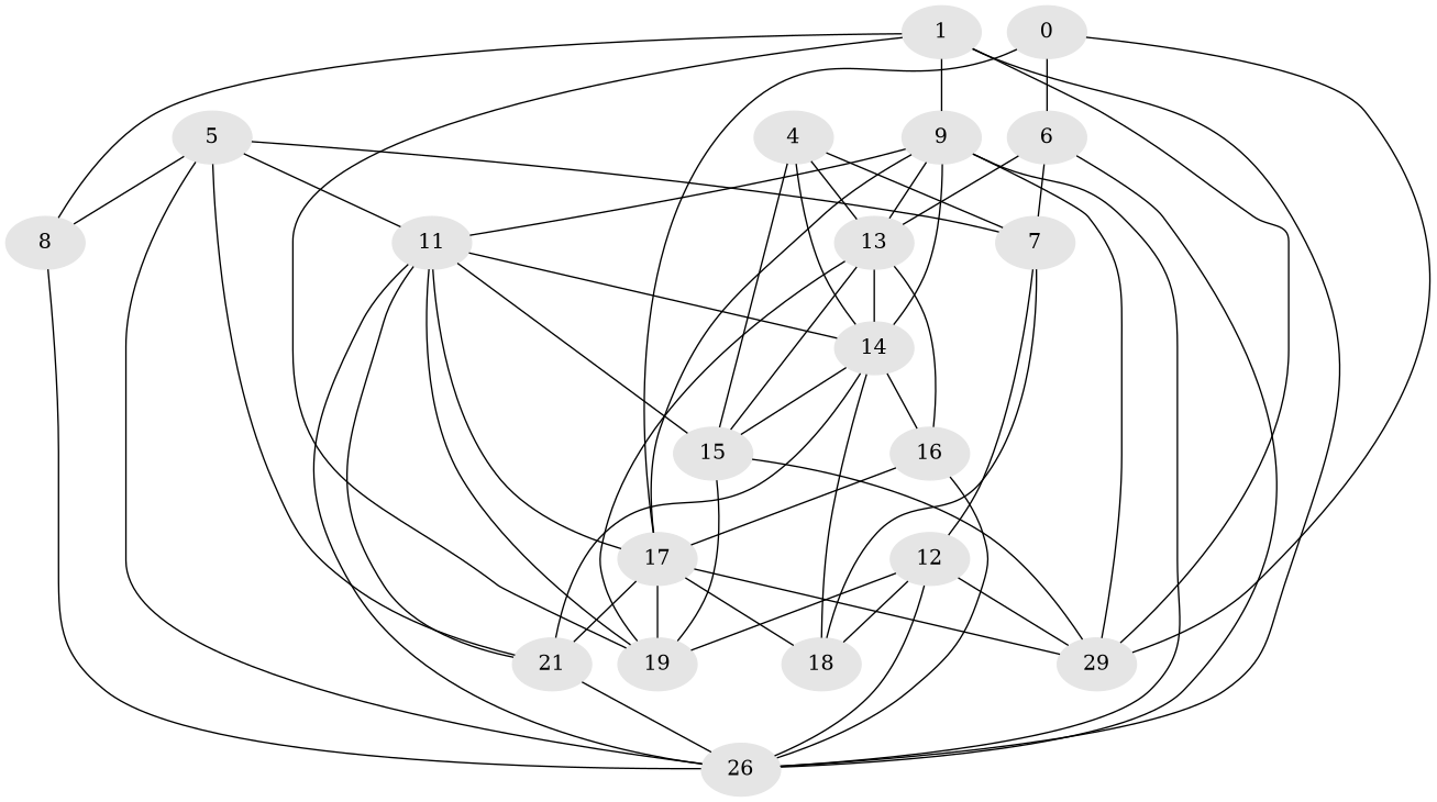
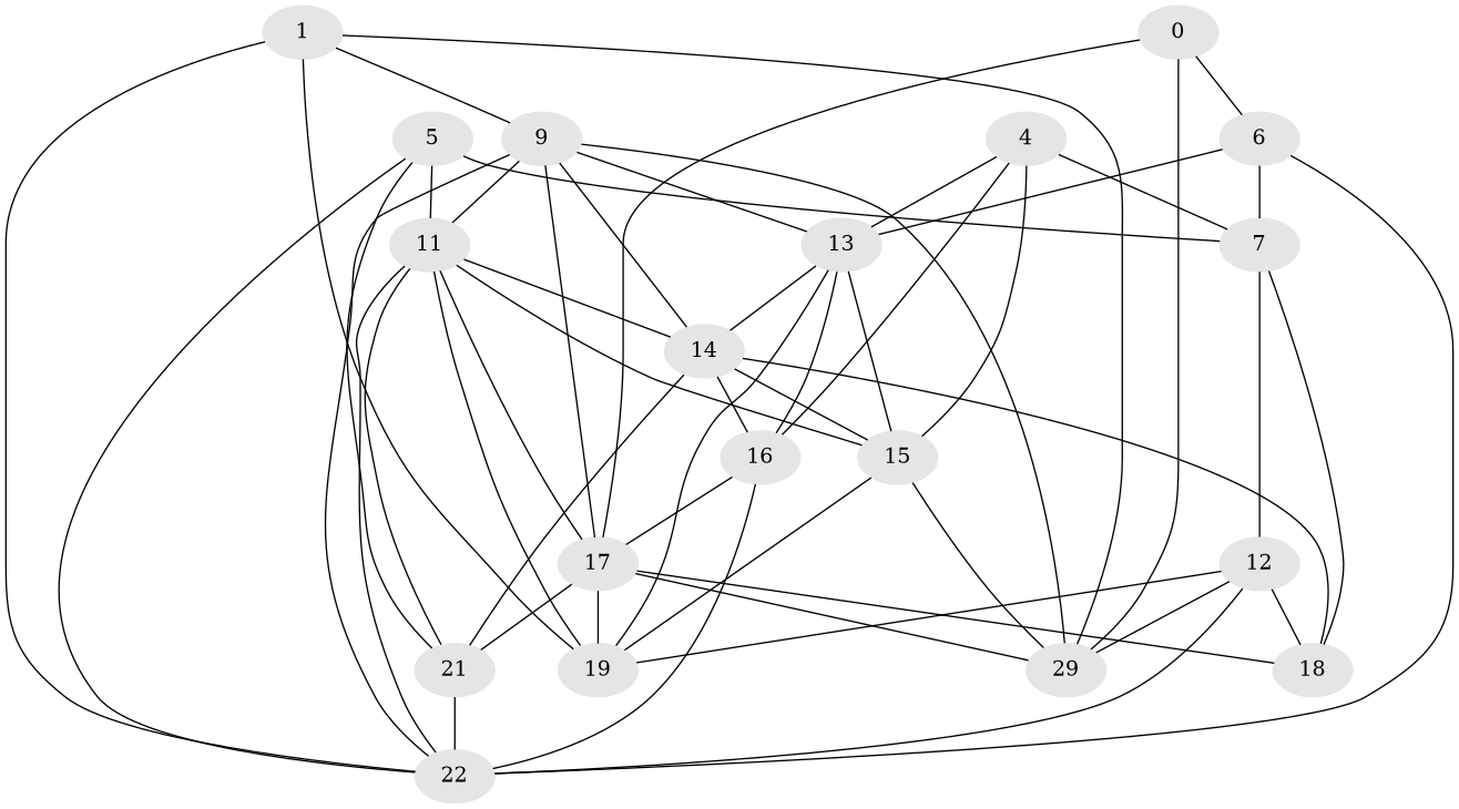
  graph {
    node [color=gray90 style=filled]
    edge [weight=1.0]
    1
-   8
    9
    19
    n5 [label=29]
-   22 [label=26]
+   22
    17
    13
    14
    11
    n11 [label=0]
    6
    7
    21
    18
    12
    16
    4
    15
    5
-   1 -- 8
    1 -- 9
    1 -- 19 [weight=2.0]
    1 -- n5 [weight=2.0]
    1 -- 22
-   8 -- 22
    9 -- n5
    9 -- 22
    9 -- 17
    9 -- 13
    9 -- 14 [weight=3.0]
    9 -- 11
    17 -- 19
    17 -- n5
    17 -- 21 [weight=3.0]
    17 -- 18
    13 -- 19
    13 -- 14 [weight=2.0]
    13 -- 16
    13 -- 15
    14 -- 21
    14 -- 18
    14 -- 16 [weight=4.0]
    14 -- 15
    11 -- 19
    11 -- 22
    11 -- 17
    11 -- 14
    11 -- 21
    11 -- 15
    n11 -- n5
    n11 -- 17
    n11 -- 6
    6 -- 22
    6 -- 13 [weight=2.0]
    6 -- 7
    7 -- 18
    7 -- 12
    21 -- 22 [weight=2.0]
    12 -- 19
    12 -- n5
    12 -- 22
    12 -- 18
    16 -- 22
    16 -- 17 [weight=3.0]
    4 -- 13
-   4 -- 14
+   4 -- 16
    4 -- 7
    4 -- 15
    15 -- 19
    15 -- n5 [weight=2.0]
-   5 -- 8
    5 -- 22
    5 -- 11
    5 -- 7 [weight=3.0]
    5 -- 21
  }
